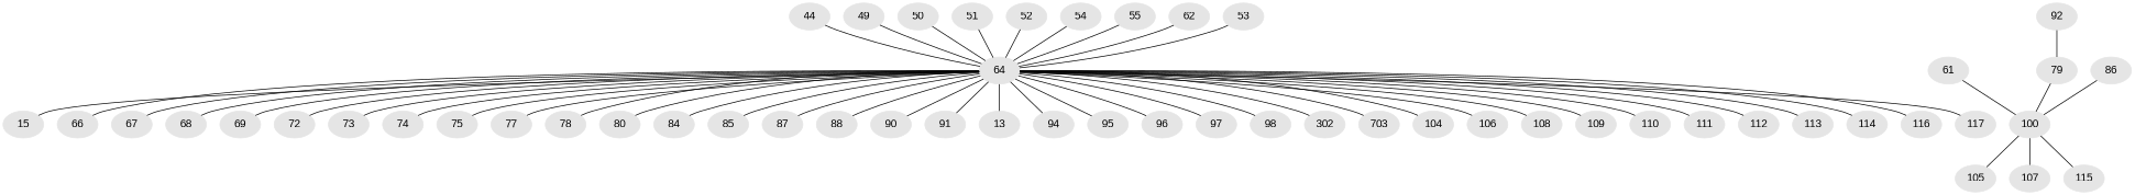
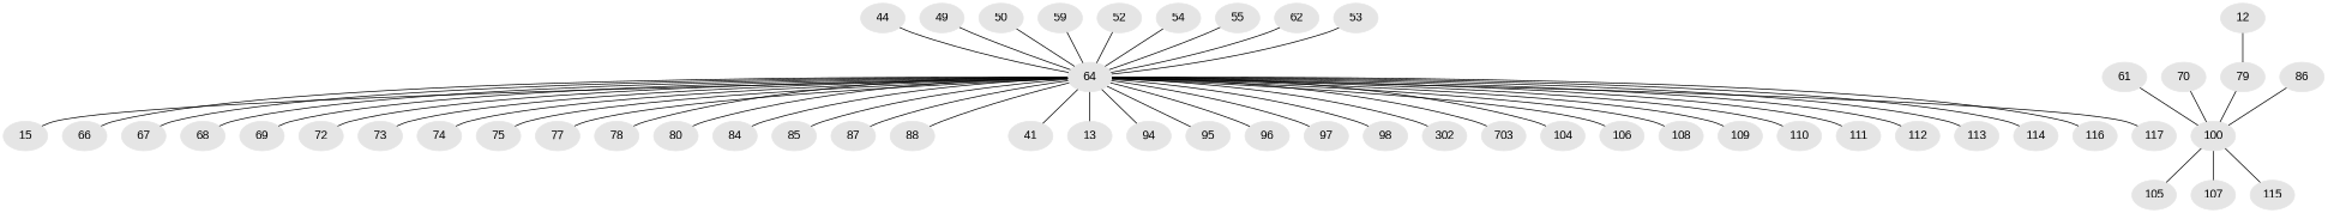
  graph {
    fontname="Liberation Sans"
    node [color=gray90 fontname="Liberation Sans" style=filled]
    edge [fontname="Liberation Sans"]
    44 [super="+42"]
    64 [super="+2+3+4+11+5+6+12+8+13+15+26+37+17+31+20+16+22+30+19+27+23+32+14+18+24+34+35+36+39+43+46+47+48"]
    n3 [label=15]
    66
    67
    68
    69 [super="+40"]
    72 [super="+38"]
    73
    74
    75
    77
    78
    n14 [label=80 super="+45"]
    84 [super="+60"]
    85
    87 [super="+71"]
    88
-   90
-   91
+   91 [label=41]
    n21 [label=13]
    94 [super="+58"]
    95 [super="+33"]
    96 [super="+57"]
    97 [super="+25"]
    98
    n27 [label=302 super="+28"]
    n28 [label=703]
    104
    106
    108
    109
    110
    111
    112
    113
    114 [super="+81"]
    116
    117
    49
    50
-   51
+   51 [label=59]
    52
    54
    55
    100 [super="+41+82"]
    105
    107
    115 [super="+76"]
    61
    62
    n52 [label=53]
+   70
    79
    86
-   92
+   92 [label=12]
    44 -- 64 [weight=2]
    64 -- n3
    64 -- 66
    64 -- 67
    64 -- 68
    64 -- 69
    64 -- 72
    64 -- 73
    64 -- 74
    64 -- 75
    64 -- 77
    64 -- 78
    64 -- n14
    64 -- 84
    64 -- 85
    64 -- 87
    64 -- 88
-   64 -- 90
    64 -- 91
    64 -- n21
    64 -- 94
    64 -- 95
    64 -- 96
    64 -- 97
    64 -- 98
    64 -- n27
    64 -- n28
    64 -- 104
    64 -- 106
    64 -- 108
    64 -- 109
    64 -- 110
    64 -- 111
    64 -- 112
    64 -- 113
    64 -- 114
    64 -- 116
    64 -- 117
    49 -- 64
    50 -- 64
    51 -- 64
    52 -- 64
    54 -- 64
    55 -- 64
    100 -- 105
    100 -- 107
    100 -- 115
    61 -- 100
    62 -- 64
    n52 -- 64
+   70 -- 100
    79 -- 100
    86 -- 100
    92 -- 79
  }
